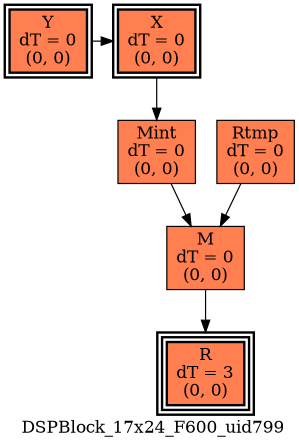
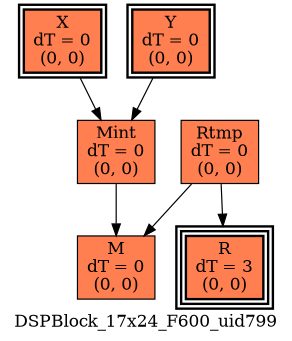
  digraph {
    label=DSPBlock_17x24_F600_uid799
    labeljust=right
    labelloc=bottom
    nodesep=0.25
    ranksep=0.5
    node [color=black fillcolor=coral peripheries=1 shape=box style="bold, filled"]
    edge [arrowhead=normal arrowsize=1.0 arrowtail=normal color=black dir=forward]
    n1 [label="X\ndT = 0\n(0, 0)" peripheries=2]
    n2 [label="Y\ndT = 0\n(0, 0)" peripheries=2]
    n3 [label="R\ndT = 3\n(0, 0)" peripheries=3]
    n4 [label="Mint\ndT = 0\n(0, 0)" style=filled]
    n5 [label="M\ndT = 0\n(0, 0)" style=filled]
    n6 [label="Rtmp\ndT = 0\n(0, 0)" style=filled]
    subgraph sub_1 {
      rank=same
      n1
      n2
    }
    subgraph sub_2 {
      rank=same
      n3
    }
    n1 -> n4
-   n2 -> n1
+   n2 -> n4
    n4 -> n5
-   n5 -> n3
+   n6 -> n3
    n6 -> n5
  }
